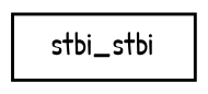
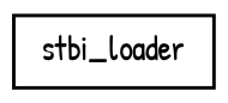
  digraph {
    rankdir=LR
    fontname="Patrick Hand"
-   n1 [color=black fillcolor=white fontname="Patrick Hand" fontsize=10 height=0.2 label=stbi_stbi shape=record style=filled width=0.4]
+   n1 [color=black fillcolor=white fontname="Patrick Hand" fontsize=10 height=0.2 label=stbi_loader shape=record style=filled width=0.4]
  }
